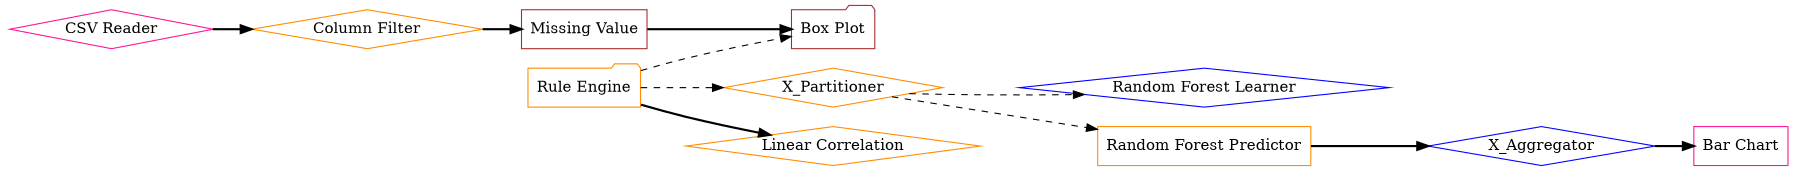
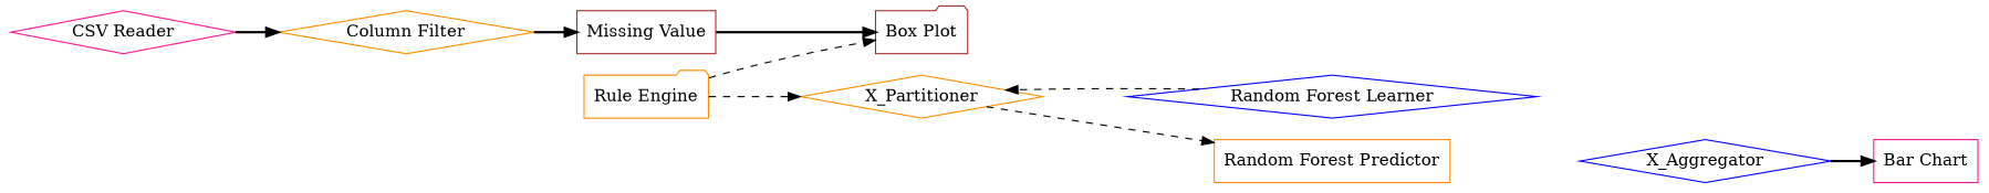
  digraph {
    rankdir=LR
    node [color=darkorange shape=diamond]
    edge [style=bold]
    n1 [color=deeppink label="CSV Reader"]
    n2 [label="Column Filter"]
    n3 [color=brown label="Missing Value" shape=box]
    n4 [color=brown label="Box Plot" shape=folder]
    n5 [label="Rule Engine" shape=folder]
    n6 [label=X_Partitioner]
-   n7 [label="Linear Correlation"]
    n8 [color=blue label="Random Forest Learner"]
    n9 [label="Random Forest Predictor" shape=box]
    n10 [color=blue label=X_Aggregator]
    n11 [color=deeppink label="Bar Chart" shape=box]
    n1 -> n2
    n2 -> n3
    n3 -> n4
    n5 -> n4 [style=dashed]
    n5 -> n6 [style=dashed]
-   n5 -> n7
-   n6 -> n8 [style=dashed]
+   n8 -> n6 [style=dashed]
    n6 -> n9 [style=dashed]
-   n9 -> n10
    n10 -> n11
  }
